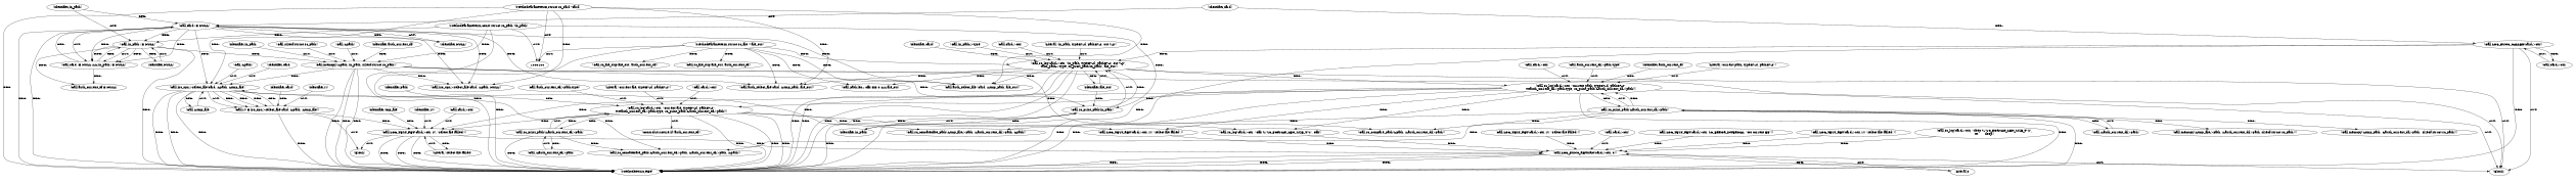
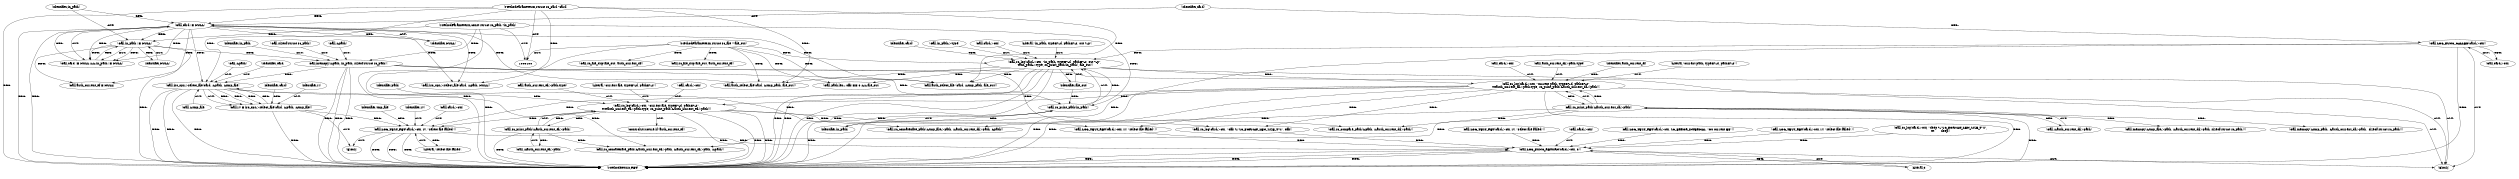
  digraph {
    n1 [label="(Call,LOG_TEST_RET(card->ctx, rv, \"select file failed\"))"]
    n2 [label="(Call,LOG_FUNC_RETURN(card->ctx, 0))"]
    n3 [label="(Literal,\"select file failed\")"]
    n4 [label="(MethodReturn,RET)"]
    n5 [label="(Block,)"]
    n6 [label="(Block,)"]
    n7 [label="(Literal,0)"]
    n8 [label="(Call,sc_log(card->ctx, \"current path; type=%d, path=%s\",\n\t\t\tauth_current_df->path.type, sc_print_path(&auth_current_df->path)))"]
    n9 [label="(Call,sc_print_path(&auth_current_df->path))"]
    n10 [label="(Call,sc_log(card->ctx, \"current file; type=%d, path=%s\",\n\t\t\t\tauth_current_ef->path.type, sc_print_path(&auth_current_ef->path)))"]
    n11 [label="(Call,LOG_TEST_RET(card->ctx, rv, \"select file failed\"))"]
    n12 [label="(Call,sc_log(card->ctx, \"offs %\"SC_FORMAT_LEN_SIZE_T\"u\", offs))"]
    n13 [label="(Call,sc_compare_path(&path, &auth_current_df->path))"]
    n14 [label="(Call,&auth_current_df->path)"]
    n15 [label="(Call,sc_concatenate_path(&auth_current_ef->path, &auth_current_df->path, &path))"]
    n16 [label="(Call,memcpy(&tmp_file->path, &auth_current_df->path, sizeof(struct sc_path)))"]
    n17 [label="(Call,sc_concatenate_path(&tmp_file->path, &auth_current_df->path, &path))"]
    n18 [label="(Call,memcpy(&tmp_path, &auth_current_df->path,  sizeof(struct sc_path)))"]
    n19 [label="(Call,sc_print_path(&auth_current_ef->path))"]
    n20 [label="(ControlStructure,if (auth_current_ef))"]
    n21 [label="(Call,sc_log(card->ctx, \"in_path; type=%d, path=%s, out %p\",\n \t\t\tin_path->type, sc_print_path(in_path), file_out))"]
    n22 [label="(Call,auth_select_file (card, &tmp_path, file_out))"]
    n23 [label="(Call,auth_select_file(card, &tmp_path, file_out))"]
    n24 [label="(Identifier,file_out)"]
    n25 [label="(Call,path.len - offs == 0 && file_out)"]
    n26 [label="(Call,sc_print_path(in_path))"]
    n27 [label="(Call,LOG_FUNC_CALLED(card->ctx))"]
    n28 [label="(Call,card->ctx)"]
    n29 [label="(Identifier,in_path)"]
    n30 [label="(Call,memcpy(&path, in_path, sizeof(struct sc_path)))"]
    n31 [label="(Call,iso_ops->select_file(card, &path, &tmp_file))"]
    n32 [label="(Call,iso_ops->select_file(card, &path, NULL))"]
    n33 [label="(Call,rv = iso_ops->select_file(card, &path, &tmp_file))"]
    n34 [label="(Call,&tmp_file)"]
    n35 [label="(Call,sizeof(struct sc_path))"]
    n36 [label="(Call,in_path != NULL)"]
    n37 [label="(Identifier,NULL)"]
    n38 [label="(Call,auth_current_ef = NULL)"]
    n39 [label="(Call,card != NULL && in_path != NULL)"]
    n40 [label="(Call,card != NULL)"]
    n41 [label="(MethodParameterIn,const struct sc_path *in_path)"]
    1000100
    n43 [label="(Identifier,NULL)"]
    n44 [label="(MethodParameterIn,struct sc_card *card)"]
    n45 [label="(MethodParameterIn,struct sc_file **file_out)"]
    n46 [label="(Call,sc_file_dup(file_out, auth_current_df))"]
    n47 [label="(Call,sc_file_dup(file_out, auth_current_ef))"]
    n48 [label="(Call,&auth_current_ef->path)"]
    n49 [label="(Identifier,in_path)"]
    n50 [label="(Call,LOG_TEST_RET(card->ctx, rv, \"select file failed\"))"]
    n51 [label="(Call,sc_log(card->ctx, \"deep %\"SC_FORMAT_LEN_SIZE_T\"u\",\n\t\t\t       deep))"]
    n52 [label="(Call,LOG_TEST_RET(card->ctx, rv, \"select file failed\"))"]
    n53 [label="(Literal,\"current path; type=%d, path=%s\")"]
    n54 [label="(Call,card->ctx)"]
    n55 [label="(Identifier,path)"]
    n56 [label="(Call,&path)"]
    n57 [label="(Identifier,card)"]
    n58 [label="(Call,card->ctx)"]
    n59 [label="(Identifier,card)"]
    n60 [label="(Call,auth_current_ef->path.type)"]
    n61 [label="(Call,card->ctx)"]
    n62 [label="(Call,auth_current_df->path.type)"]
    n63 [label="(Call,card->ctx)"]
-   n64 [label="(Identifier,auth_current_df)"]
    n65 [label="(Literal,\"in_path; type=%d, path=%s, out %p\")"]
    n66 [label="(Identifier,card)"]
    n67 [label="(Identifier,in_path)"]
    n68 [label="(Literal,\"current file; type=%d, path=%s\")"]
    n69 [label="(Call,card->ctx)"]
    n70 [label="(Call,in_path->type)"]
    n71 [label="(Identifier,card)"]
    n72 [label="(Identifier,auth_current_ef)"]
    n73 [label="(Identifier,rv)"]
    n74 [label="(Call,&path)"]
    n75 [label="(Identifier,tmp_file)"]
    n76 [label="(Call,LOG_TEST_RET(card->ctx, SC_ERROR_INTERNAL, \"No current EF\"))"]
    n77 [label="(Identifier,rv)"]
    n1 -> n2 [label="DDG: "]
    n1 -> n3 [label="CFG: "]
    n1 -> n4 [label="DDG: "]
    n1 -> n4 [label="DDG: "]
    n1 -> n4 [label="DDG: "]
    n1 -> n5 [label="AST: "]
    n2 -> n4 [label="DDG: "]
    n2 -> n4 [label="DDG: "]
    n2 -> n6 [label="AST: "]
    n2 -> n7 [label="CFG: "]
    n3 -> n1 [label="AST: "]
    n4 -> n2 [label="CFG: "]
    n7 -> n2 [label="AST: "]
    n8 -> n1 [label="DDG: "]
    n8 -> n4 [label="DDG: "]
    n8 -> n4 [label="DDG: "]
    n8 -> n4 [label="DDG: "]
    n8 -> n6 [label="AST: "]
    n8 -> n9 [label="CFG: "]
    n8 -> n10 [label="DDG: "]
    n8 -> n11 [label="DDG: "]
    n8 -> n12 [label="DDG: "]
    n9 -> n4 [label="DDG: "]
    n9 -> n8 [label="AST: "]
    n9 -> n8 [label="DDG: "]
    n9 -> n13 [label="DDG: "]
    n9 -> n14 [label="CFG: "]
    n9 -> n15 [label="DDG: "]
    n9 -> n16 [label="DDG: "]
    n9 -> n17 [label="DDG: "]
    n9 -> n18 [label="DDG: "]
    n10 -> n1 [label="DDG: "]
    n10 -> n4 [label="DDG: "]
    n10 -> n4 [label="DDG: "]
    n10 -> n4 [label="DDG: "]
    n10 -> n11 [label="DDG: "]
    n10 -> n12 [label="DDG: "]
    n10 -> n19 [label="CFG: "]
    n10 -> n20 [label="AST: "]
    n11 -> n2 [label="DDG: "]
    n12 -> n2 [label="DDG: "]
    n14 -> n9 [label="AST: "]
    n19 -> n4 [label="DDG: "]
    n19 -> n10 [label="AST: "]
    n19 -> n10 [label="DDG: "]
    n19 -> n15 [label="DDG: "]
    n19 -> n48 [label="CFG: "]
    n21 -> n4 [label="DDG: "]
    n21 -> n4 [label="DDG: "]
    n21 -> n4 [label="DDG: "]
    n21 -> n4 [label="DDG: "]
    n21 -> n6 [label="AST: "]
    n21 -> n8 [label="DDG: "]
    n21 -> n22 [label="DDG: "]
    n21 -> n23 [label="DDG: "]
    n21 -> n24 [label="CFG: "]
    n21 -> n25 [label="DDG: "]
    n24 -> n21 [label="AST: "]
    n24 -> n26 [label="CFG: "]
    n26 -> n4 [label="DDG: "]
    n26 -> n21 [label="AST: "]
    n26 -> n21 [label="DDG: "]
    n26 -> n29 [label="CFG: "]
    n27 -> n4 [label="DDG: "]
    n27 -> n4 [label="DDG: "]
    n27 -> n6 [label="AST: "]
    n27 -> n21 [label="DDG: "]
    n27 -> n28 [label="CFG: "]
    n28 -> n27 [label="AST: "]
    n29 -> n26 [label="AST: "]
    n30 -> n4 [label="DDG: "]
    n30 -> n4 [label="DDG: "]
    n30 -> n4 [label="DDG: "]
    n30 -> n6 [label="AST: "]
    n30 -> n13 [label="DDG: "]
    n30 -> n26 [label="DDG: "]
    n30 -> n31 [label="DDG: "]
-   n30 -> n32 [label="DDG: "]
    n31 -> n4 [label="DDG: "]
    n31 -> n4 [label="DDG: "]
    n31 -> n4 [label="DDG: "]
    n31 -> n15 [label="DDG: "]
    n31 -> n17 [label="DDG: "]
    n31 -> n33 [label="AST: "]
    n31 -> n33 [label="DDG: "]
    n31 -> n33 [label="DDG: "]
    n31 -> n33 [label="DDG: "]
-   n31 -> n34 [label="CFG: "]
    n33 -> n1 [label="DDG: "]
    n33 -> n4 [label="DDG: "]
    n33 -> n5 [label="AST: "]
    n33 -> n31 [label="CFG: "]
    n34 -> n31 [label="AST: "]
    n35 -> n30 [label="AST: "]
    n36 -> n4 [label="DDG: "]
    n36 -> n30 [label="DDG: "]
    n36 -> n37 [label="CFG: "]
    n36 -> n38 [label="DDG: "]
    n36 -> n39 [label="AST: "]
    n36 -> n39 [label="DDG: "]
    n36 -> n39 [label="DDG: "]
    n37 -> n36 [label="AST: "]
    n39 -> n36 [label="CFG: "]
    n39 -> n40 [label="CFG: "]
    n40 -> n4 [label="DDG: "]
    n40 -> n4 [label="DDG: "]
    n40 -> n22 [label="DDG: "]
    n40 -> n23 [label="DDG: "]
    n40 -> n31 [label="DDG: "]
    n40 -> n32 [label="DDG: "]
    n40 -> n32 [label="DDG: "]
    n40 -> n36 [label="DDG: "]
-   n39 -> n38 [label="DDG: "]
+   n40 -> n38 [label="DDG: "]
    n40 -> n39 [label="AST: "]
    n40 -> n39 [label="DDG: "]
    n40 -> n39 [label="DDG: "]
    n40 -> n43 [label="CFG: "]
    n41 -> n4 [label="DDG: "]
    n41 -> n26 [label="DDG: "]
    n41 -> n30 [label="DDG: "]
    n41 -> n36 [label="DDG: "]
    n41 -> 1000100 [label="AST: "]
    n43 -> n40 [label="AST: "]
    n44 -> n4 [label="DDG: "]
    n44 -> n22 [label="DDG: "]
    n44 -> n23 [label="DDG: "]
    n44 -> n31 [label="DDG: "]
    n44 -> n32 [label="DDG: "]
+   n44 -> n40 [label="DDG: "]
    n44 -> 1000100 [label="AST: "]
    n45 -> n4 [label="DDG: "]
    n45 -> n21 [label="DDG: "]
    n45 -> n22 [label="DDG: "]
    n45 -> n23 [label="DDG: "]
    n45 -> n25 [label="DDG: "]
    n45 -> 1000100 [label="AST: "]
    n45 -> n46 [label="DDG: "]
    n45 -> n47 [label="DDG: "]
    n48 -> n19 [label="AST: "]
    n49 -> n36 [label="AST: "]
    n49 -> n40 [label="CFG: "]
    n50 -> n2 [label="DDG: "]
    n51 -> n2 [label="DDG: "]
    n52 -> n2 [label="DDG: "]
    n53 -> n8 [label="AST: "]
    n54 -> n8 [label="AST: "]
    n55 -> n10 [label="CFG: "]
    n56 -> n30 [label="AST: "]
    n57 -> n31 [label="AST: "]
    n58 -> n2 [label="AST: "]
    n59 -> n33 [label="CFG: "]
    n60 -> n10 [label="AST: "]
    n61 -> n1 [label="AST: "]
    n62 -> n8 [label="AST: "]
    n63 -> n21 [label="AST: "]
-   n64 -> n30 [label="CFG: "]
    n65 -> n21 [label="AST: "]
    n66 -> n21 [label="CFG: "]
    n67 -> n30 [label="AST: "]
    n68 -> n10 [label="AST: "]
    n69 -> n10 [label="AST: "]
    n70 -> n21 [label="AST: "]
    n71 -> n27 [label="CFG: "]
    n71 -> n40 [label="AST: "]
    n72 -> n8 [label="CFG: "]
    n73 -> n33 [label="AST: "]
    n74 -> n31 [label="AST: "]
    n75 -> n1 [label="CFG: "]
    n76 -> n2 [label="DDG: "]
    n77 -> n1 [label="AST: "]
  }
